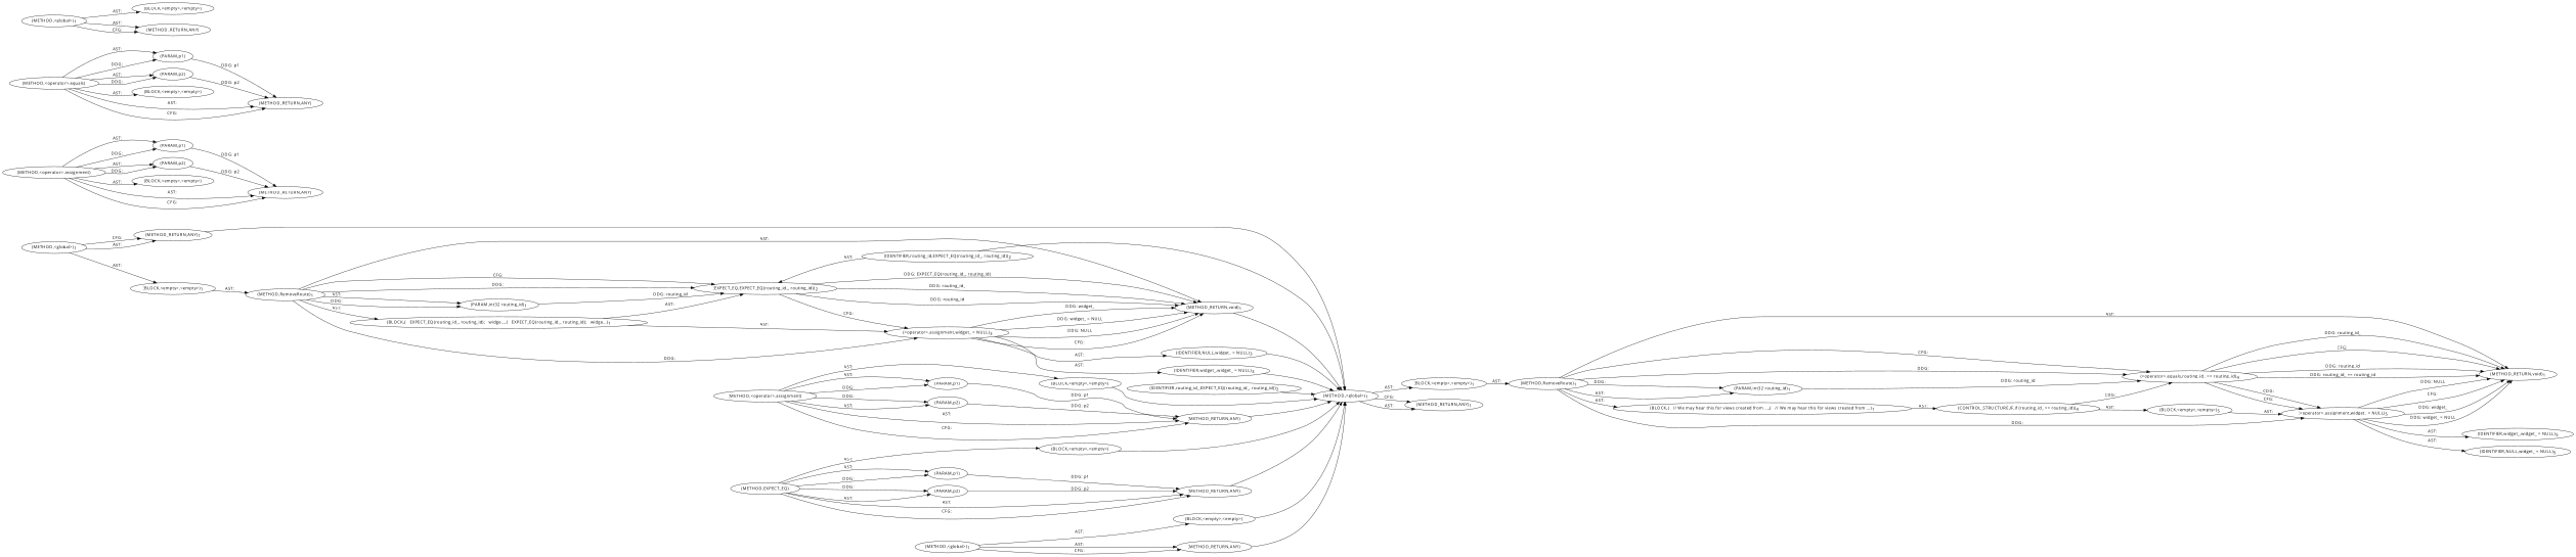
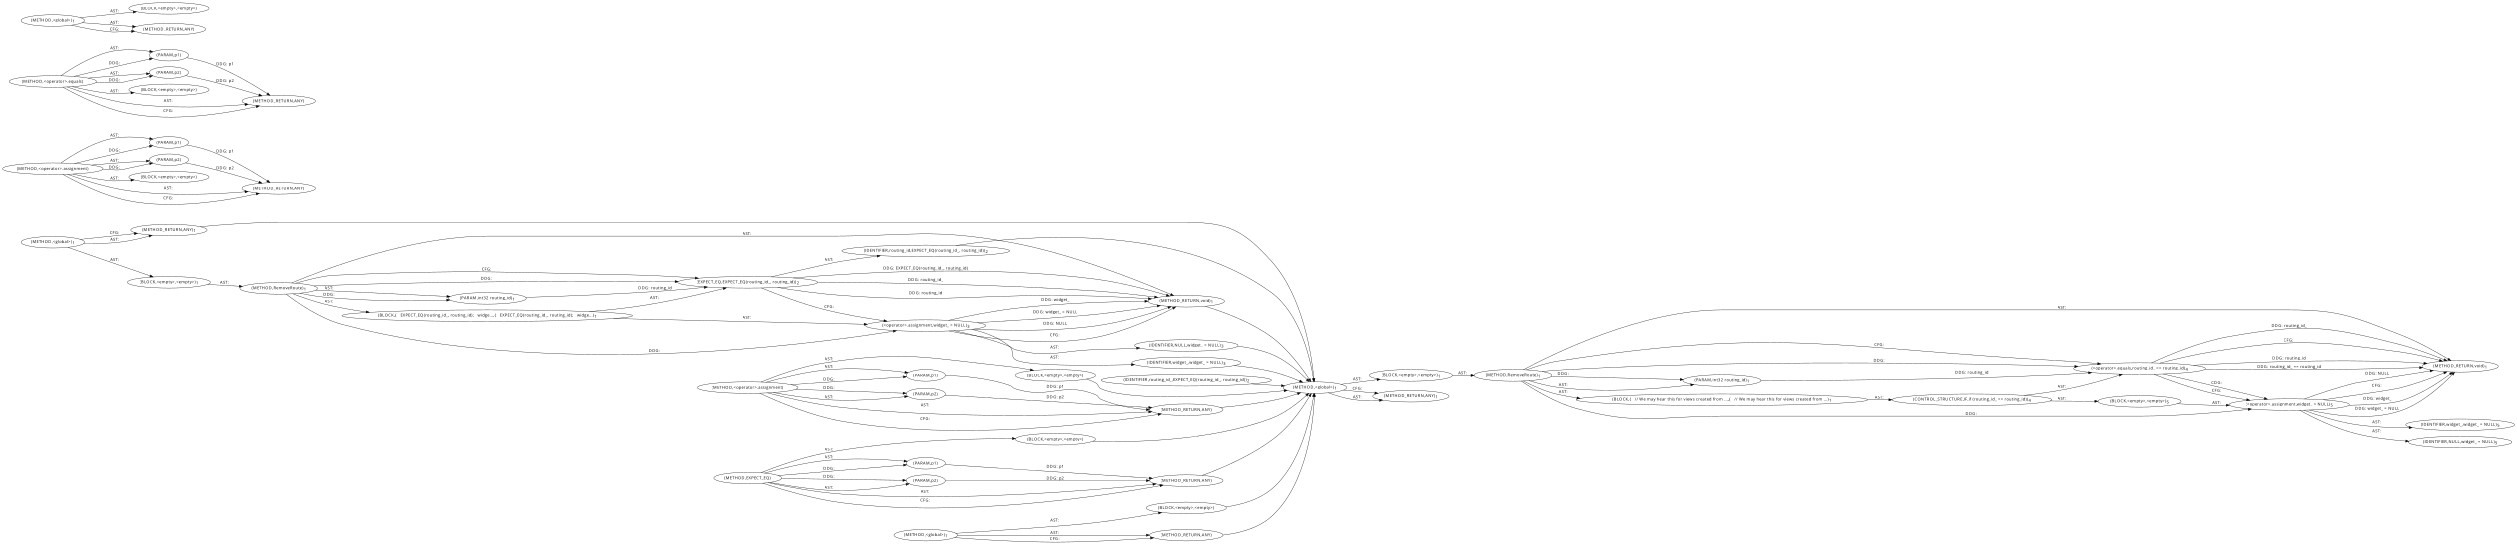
  digraph {
    fontname="Open Sans"
    rankdir=LR
    node [fontname="Open Sans"]
    edge [fontname="Open Sans"]
    n1 [label=<(METHOD,&lt;global&gt;)<SUB>1</SUB>>]
    n2 [label=<(BLOCK,&lt;empty&gt;,&lt;empty&gt;)<SUB>1</SUB>>]
    n3 [label=<(METHOD_RETURN,ANY)<SUB>1</SUB>>]
    n4 [label=<(METHOD,RemoveRoute)<SUB>1</SUB>>]
    n5 [label=<(METHOD,&lt;global&gt;)<SUB>1</SUB>>]
    n6 [label=<(PARAM,int32 routing_id)<SUB>1</SUB>>]
    n7 [label=<(BLOCK,{   EXPECT_EQ(routing_id_, routing_id);   widge...,{   EXPECT_EQ(routing_id_, routing_id);   widge...)<SUB>1</SUB>>]
    n8 [label=<(EXPECT_EQ,EXPECT_EQ(routing_id_, routing_id))<SUB>2</SUB>>]
    n9 [label=<(&lt;operator&gt;.assignment,widget_ = NULL)<SUB>3</SUB>>]
    n10 [label=<(METHOD_RETURN,void)<SUB>1</SUB>>]
    n11 [label=<(IDENTIFIER,routing_id,EXPECT_EQ(routing_id_, routing_id))<SUB>2</SUB>>]
    n12 [label=<(IDENTIFIER,widget_,widget_ = NULL)<SUB>3</SUB>>]
    n13 [label=<(IDENTIFIER,NULL,widget_ = NULL)<SUB>3</SUB>>]
    n14 [label=<(IDENTIFIER,routing_id_,EXPECT_EQ(routing_id_, routing_id))<SUB>2</SUB>>]
    n15 [label=<(BLOCK,&lt;empty&gt;,&lt;empty&gt;)<SUB>1</SUB>>]
    n16 [label=<(METHOD_RETURN,ANY)<SUB>1</SUB>>]
    n17 [label=<(METHOD,&lt;operator&gt;.assignment)>]
    n18 [label=<(PARAM,p1)>]
    n19 [label=<(PARAM,p2)>]
    n20 [label=<(BLOCK,&lt;empty&gt;,&lt;empty&gt;)>]
    n21 [label=<(METHOD_RETURN,ANY)>]
    n22 [label=<(METHOD,EXPECT_EQ)>]
    n23 [label=<(PARAM,p1)>]
    n24 [label=<(PARAM,p2)>]
    n25 [label=<(BLOCK,&lt;empty&gt;,&lt;empty&gt;)>]
    n26 [label=<(METHOD_RETURN,ANY)>]
    n27 [label=<(METHOD,&lt;global&gt;)<SUB>1</SUB>>]
    n28 [label=<(BLOCK,&lt;empty&gt;,&lt;empty&gt;)>]
    n29 [label=<(METHOD_RETURN,ANY)>]
    n30 [label=<(METHOD,RemoveRoute)<SUB>1</SUB>>]
    n31 [label=<(PARAM,int32 routing_id)<SUB>1</SUB>>]
    n32 [label=<(BLOCK,{   // We may hear this for views created from ...,{   // We may hear this for views created from ...)<SUB>1</SUB>>]
    n33 [label=<(&lt;operator&gt;.equals,routing_id_ == routing_id)<SUB>4</SUB>>]
    n34 [label=<(&lt;operator&gt;.assignment,widget_ = NULL)<SUB>5</SUB>>]
    n35 [label=<(METHOD_RETURN,void)<SUB>1</SUB>>]
    n36 [label=<(CONTROL_STRUCTURE,IF,if (routing_id_ == routing_id))<SUB>4</SUB>>]
    n37 [label=<(IDENTIFIER,widget_,widget_ = NULL)<SUB>5</SUB>>]
    n38 [label=<(IDENTIFIER,NULL,widget_ = NULL)<SUB>5</SUB>>]
    n39 [label=<(BLOCK,&lt;empty&gt;,&lt;empty&gt;)<SUB>5</SUB>>]
    n40 [label=<(METHOD,&lt;operator&gt;.assignment)>]
    n41 [label=<(PARAM,p1)>]
    n42 [label=<(PARAM,p2)>]
    n43 [label=<(BLOCK,&lt;empty&gt;,&lt;empty&gt;)>]
    n44 [label=<(METHOD_RETURN,ANY)>]
    n45 [label=<(METHOD,&lt;operator&gt;.equals)>]
    n46 [label=<(PARAM,p1)>]
    n47 [label=<(PARAM,p2)>]
    n48 [label=<(BLOCK,&lt;empty&gt;,&lt;empty&gt;)>]
    n49 [label=<(METHOD_RETURN,ANY)>]
    n50 [label=<(METHOD,&lt;global&gt;)<SUB>1</SUB>>]
    n51 [label=<(BLOCK,&lt;empty&gt;,&lt;empty&gt;)>]
    n52 [label=<(METHOD_RETURN,ANY)>]
    n1 -> n2 [label="AST: "]
    n1 -> n3 [label="AST: "]
    n1 -> n3 [label="CFG: "]
    n2 -> n4 [label="AST: "]
    n3 -> n5
    n4 -> n6 [label="AST: "]
    n4 -> n6 [label="DDG: "]
    n4 -> n7 [label="AST: "]
    n4 -> n8 [label="CFG: "]
    n4 -> n8 [label="DDG: "]
    n4 -> n9 [label="DDG: "]
    n4 -> n10 [label="AST: "]
    n5 -> n15 [label="AST: "]
    n5 -> n16 [label="AST: "]
    n5 -> n16 [label="CFG: "]
    n6 -> n8 [label="DDG: routing_id"]
    n7 -> n8 [label="AST: "]
    n7 -> n9 [label="AST: "]
    n8 -> n9 [label="CFG: "]
    n8 -> n10 [label="DDG: routing_id"]
    n8 -> n10 [label="DDG: EXPECT_EQ(routing_id_, routing_id)"]
    n8 -> n10 [label="DDG: routing_id_"]
-   n11 -> n8 [label="AST: "]
+   n8 -> n11 [label="AST: "]
    n9 -> n10 [label="CFG: "]
    n9 -> n10 [label="DDG: widget_"]
    n9 -> n10 [label="DDG: widget_ = NULL"]
    n9 -> n10 [label="DDG: NULL"]
    n9 -> n12 [label="AST: "]
    n9 -> n13 [label="AST: "]
    n10 -> n5
    n11 -> n5
    n12 -> n5
    n13 -> n5
    n14 -> n5
    n15 -> n30 [label="AST: "]
    n17 -> n18 [label="AST: "]
    n17 -> n18 [label="DDG: "]
    n17 -> n19 [label="AST: "]
    n17 -> n19 [label="DDG: "]
    n17 -> n20 [label="AST: "]
    n17 -> n21 [label="AST: "]
    n17 -> n21 [label="CFG: "]
    n18 -> n21 [label="DDG: p1"]
    n19 -> n21 [label="DDG: p2"]
    n20 -> n5
    n21 -> n5
    n22 -> n23 [label="AST: "]
    n22 -> n23 [label="DDG: "]
    n22 -> n24 [label="AST: "]
    n22 -> n24 [label="DDG: "]
    n22 -> n25 [label="AST: "]
    n22 -> n26 [label="AST: "]
    n22 -> n26 [label="CFG: "]
    n23 -> n26 [label="DDG: p1"]
    n24 -> n26 [label="DDG: p2"]
    n25 -> n5
    n26 -> n5
    n27 -> n28 [label="AST: "]
    n27 -> n29 [label="AST: "]
    n27 -> n29 [label="CFG: "]
    n28 -> n5
    n29 -> n5
    n30 -> n31 [label="AST: "]
    n30 -> n31 [label="DDG: "]
    n30 -> n32 [label="AST: "]
    n30 -> n33 [label="CFG: "]
    n30 -> n33 [label="DDG: "]
    n30 -> n34 [label="DDG: "]
    n30 -> n35 [label="AST: "]
    n31 -> n33 [label="DDG: routing_id"]
    n32 -> n36 [label="AST: "]
    n33 -> n34 [label="CFG: "]
    n33 -> n34 [label="CDG: "]
    n33 -> n35 [label="CFG: "]
    n33 -> n35 [label="DDG: routing_id"]
    n33 -> n35 [label="DDG: routing_id_ == routing_id"]
    n33 -> n35 [label="DDG: routing_id_"]
    n34 -> n35 [label="CFG: "]
    n34 -> n35 [label="DDG: widget_"]
    n34 -> n35 [label="DDG: widget_ = NULL"]
    n34 -> n35 [label="DDG: NULL"]
    n34 -> n37 [label="AST: "]
    n34 -> n38 [label="AST: "]
-   n36 -> n33 [label="CDG: "]
+   n36 -> n33 [label="AST: "]
    n36 -> n39 [label="AST: "]
    n39 -> n34 [label="AST: "]
    n40 -> n41 [label="AST: "]
    n40 -> n41 [label="DDG: "]
    n40 -> n42 [label="AST: "]
    n40 -> n42 [label="DDG: "]
    n40 -> n43 [label="AST: "]
    n40 -> n44 [label="AST: "]
    n40 -> n44 [label="CFG: "]
    n41 -> n44 [label="DDG: p1"]
    n42 -> n44 [label="DDG: p2"]
    n45 -> n46 [label="AST: "]
    n45 -> n46 [label="DDG: "]
    n45 -> n47 [label="AST: "]
    n45 -> n47 [label="DDG: "]
    n45 -> n48 [label="AST: "]
    n45 -> n49 [label="AST: "]
    n45 -> n49 [label="CFG: "]
    n46 -> n49 [label="DDG: p1"]
    n47 -> n49 [label="DDG: p2"]
    n50 -> n51 [label="AST: "]
    n50 -> n52 [label="AST: "]
    n50 -> n52 [label="CFG: "]
  }
